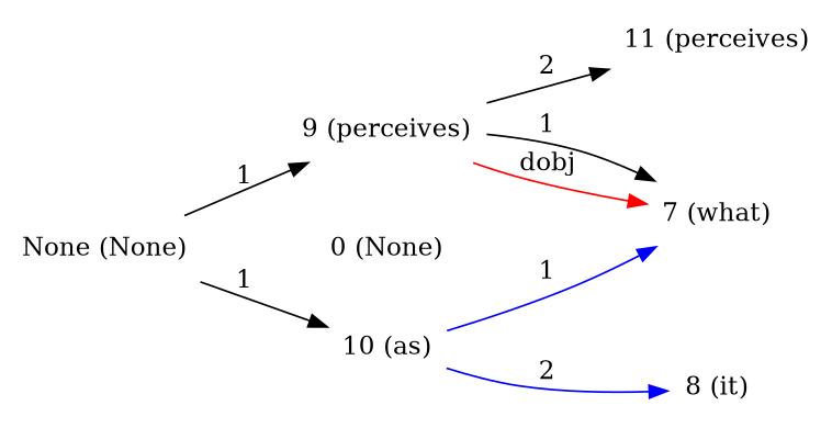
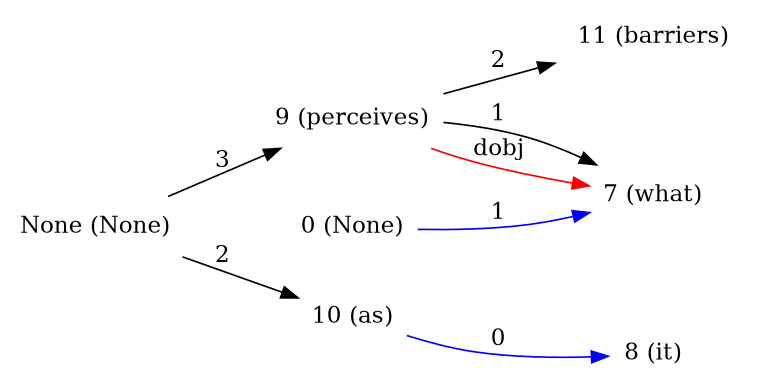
  digraph {
    rankdir=LR
    node [shape=plaintext]
    edge [dir=forward]
    n1 [label="None (None)"]
    n2 [label="9 (perceives)"]
    n3 [label="10 (as)"]
    n4 [label="7 (what)"]
-   n5 [label="11 (perceives)"]
+   n5 [label="11 (barriers)"]
    n6 [label="8 (it)"]
    n7 [label="0 (None)"]
-   n1 -> n2 [label=1]
-   n1 -> n3 [label=1]
+   n1 -> n2 [label=3]
+   n1 -> n3 [label=2]
    n2 -> n4 [color=red label=dobj]
    n2 -> n4 [label=1]
    n2 -> n5 [label=2]
-   n3 -> n4 [color=blue label=1]
-   n3 -> n6 [color=blue label=2]
+   n7 -> n4 [color=blue label=1]
+   n3 -> n6 [color=blue label=0]
  }
